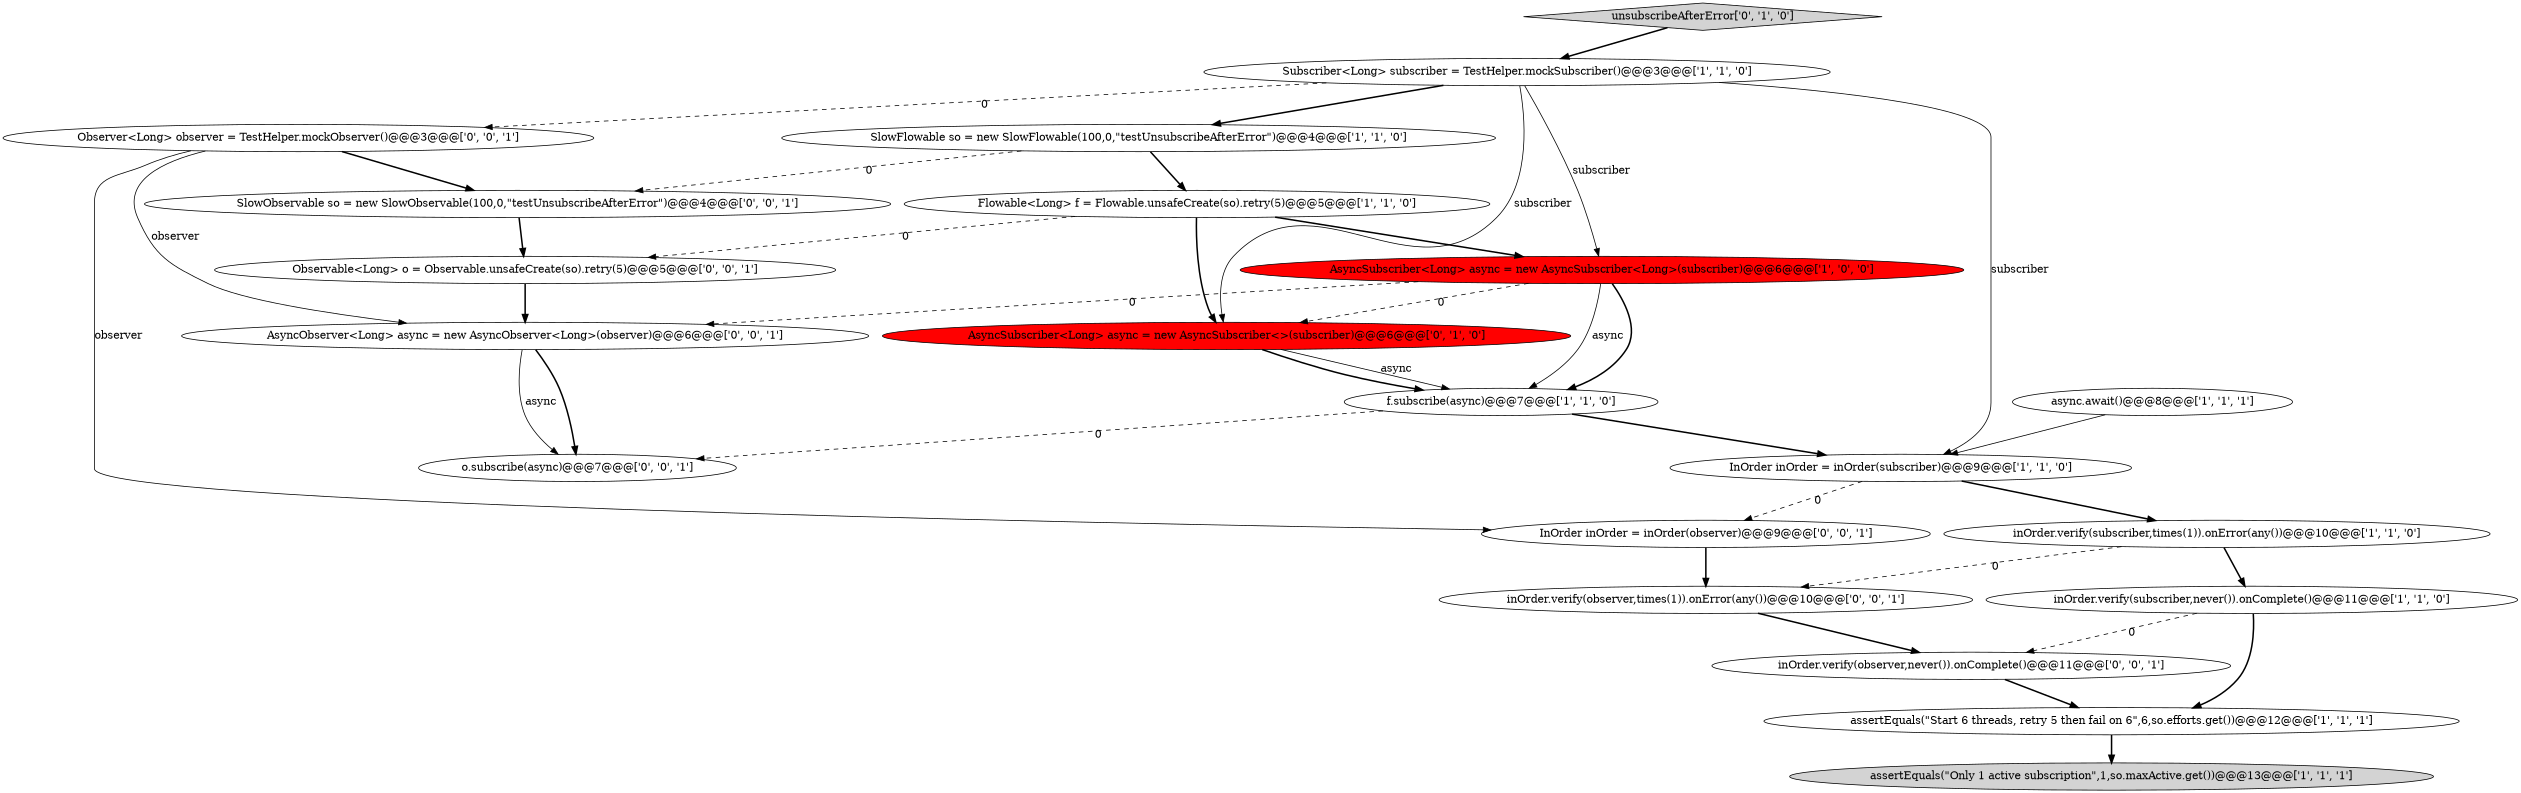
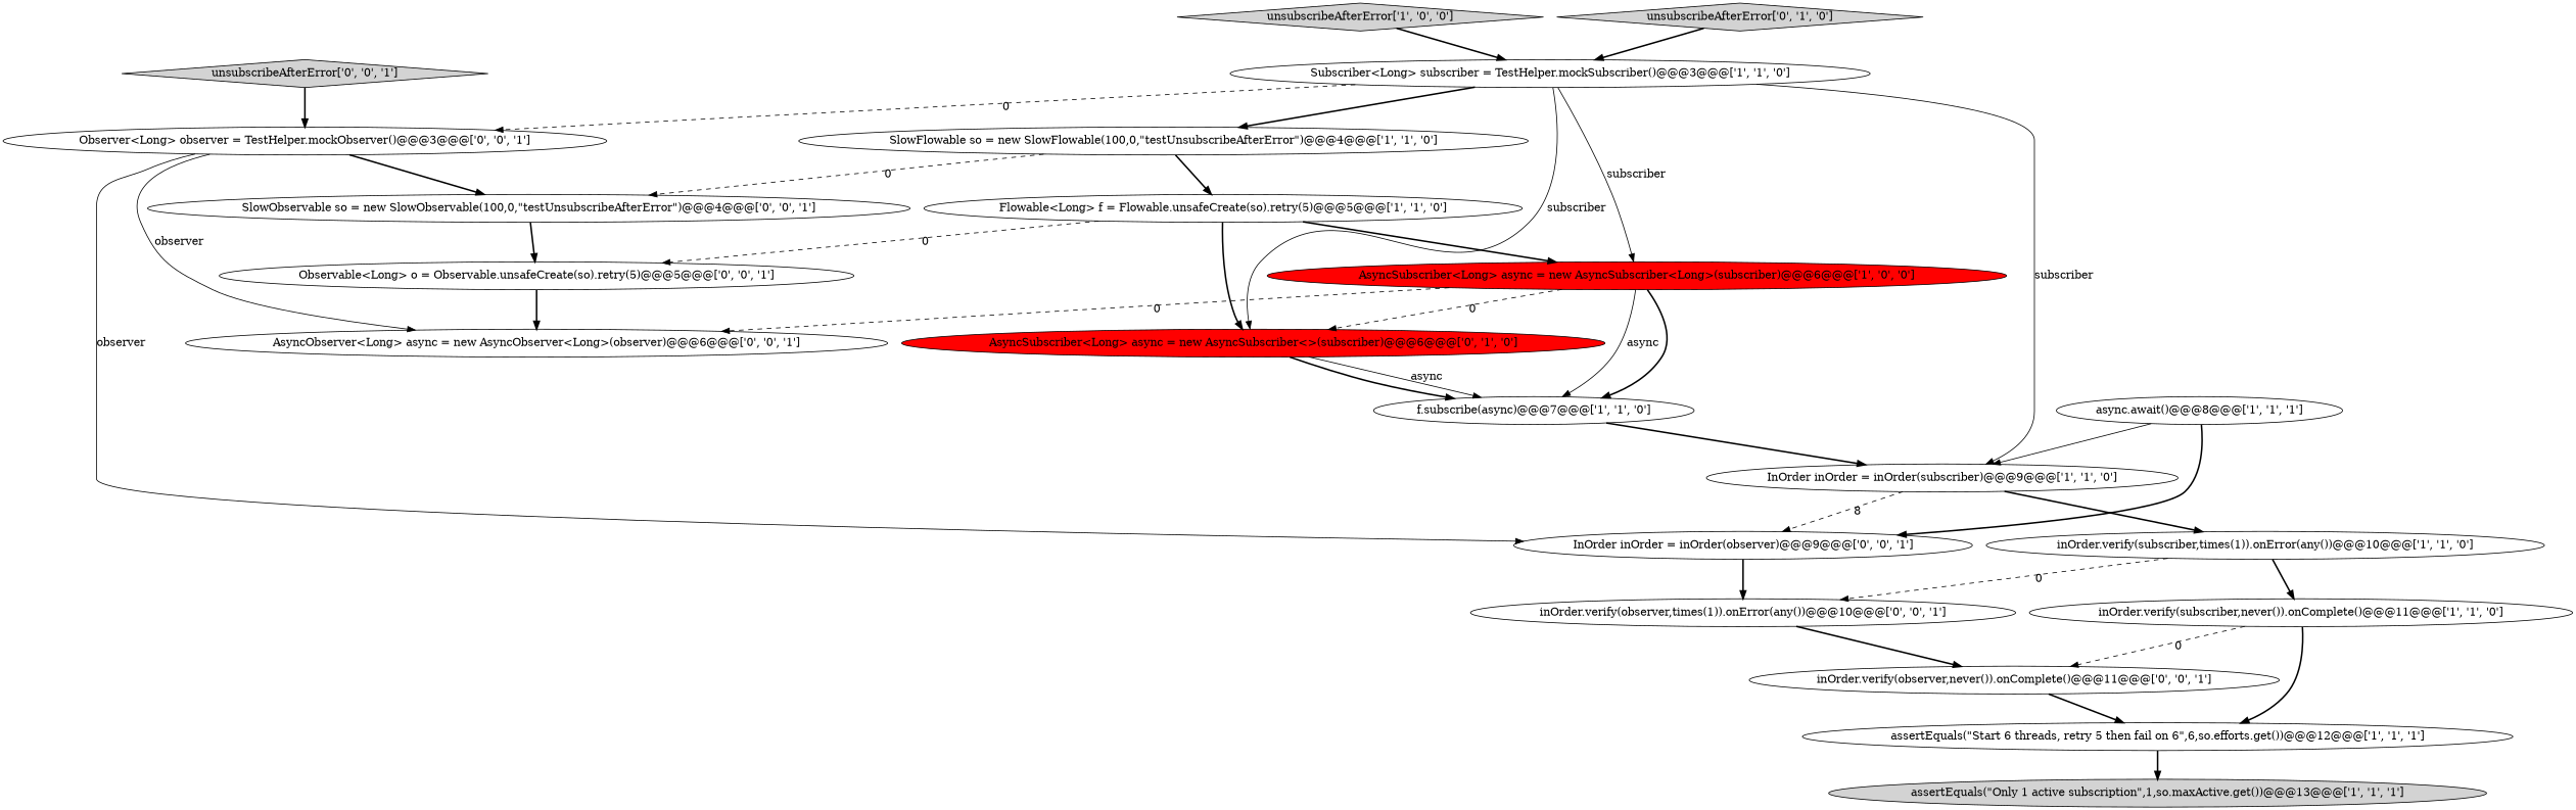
  digraph {
    node [fillcolor=white shape=ellipse style=filled]
    edge [style=bold]
    n1 [label="assertEquals(\"Start 6 threads, retry 5 then fail on 6\",6,so.efforts.get())@@@12@@@['1', '1', '1']"]
    n2 [fillcolor=lightgray label="assertEquals(\"Only 1 active subscription\",1,so.maxActive.get())@@@13@@@['1', '1', '1']"]
+   n3 [fillcolor=lightgray label="unsubscribeAfterError['1', '0', '0']" shape=diamond]
    n4 [label="Subscriber<Long> subscriber = TestHelper.mockSubscriber()@@@3@@@['1', '1', '0']"]
    n5 [label="InOrder inOrder = inOrder(subscriber)@@@9@@@['1', '1', '0']"]
    n6 [label="Observer<Long> observer = TestHelper.mockObserver()@@@3@@@['0', '0', '1']"]
    n7 [fillcolor=red label="AsyncSubscriber<Long> async = new AsyncSubscriber<>(subscriber)@@@6@@@['0', '1', '0']"]
    n8 [fillcolor=red label="AsyncSubscriber<Long> async = new AsyncSubscriber<Long>(subscriber)@@@6@@@['1', '0', '0']"]
    n9 [label="SlowFlowable so = new SlowFlowable(100,0,\"testUnsubscribeAfterError\")@@@4@@@['1', '1', '0']"]
    n10 [label="inOrder.verify(observer,times(1)).onError(any())@@@10@@@['0', '0', '1']"]
    n11 [label="inOrder.verify(observer,never()).onComplete()@@@11@@@['0', '0', '1']"]
    n12 [label="SlowObservable so = new SlowObservable(100,0,\"testUnsubscribeAfterError\")@@@4@@@['0', '0', '1']"]
    n13 [label="Observable<Long> o = Observable.unsafeCreate(so).retry(5)@@@5@@@['0', '0', '1']"]
    n14 [label="AsyncObserver<Long> async = new AsyncObserver<Long>(observer)@@@6@@@['0', '0', '1']"]
    n15 [label="async.await()@@@8@@@['1', '1', '1']"]
    n16 [label="InOrder inOrder = inOrder(observer)@@@9@@@['0', '0', '1']"]
    n17 [label="inOrder.verify(subscriber,times(1)).onError(any())@@@10@@@['1', '1', '0']"]
-   n18 [label="o.subscribe(async)@@@7@@@['0', '0', '1']"]
    n19 [label="inOrder.verify(subscriber,never()).onComplete()@@@11@@@['1', '1', '0']"]
    n20 [label="Flowable<Long> f = Flowable.unsafeCreate(so).retry(5)@@@5@@@['1', '1', '0']"]
    n21 [label="f.subscribe(async)@@@7@@@['1', '1', '0']"]
+   n22 [fillcolor=lightgray label="unsubscribeAfterError['0', '0', '1']" shape=diamond]
    n23 [fillcolor=lightgray label="unsubscribeAfterError['0', '1', '0']" shape=diamond]
    n1 -> n2
+   n3 -> n4
    n4 -> n5 [label=subscriber style=solid]
    n4 -> n6 [label=0 style=dashed]
    n4 -> n7 [label=subscriber style=solid]
    n4 -> n8 [label=subscriber style=solid]
    n4 -> n9
-   n5 -> n16 [label=0 style=dashed]
+   n5 -> n16 [label=8 style=dashed]
    n5 -> n17
    n6 -> n12
    n6 -> n14 [label=observer style=solid]
    n6 -> n16 [label=observer style=solid]
    n7 -> n21 [label=async style=solid]
    n7 -> n21
    n8 -> n7 [label=0 style=dashed]
    n8 -> n14 [label=0 style=dashed]
    n8 -> n21 [label=async style=solid]
    n8 -> n21
    n9 -> n12 [label=0 style=dashed]
    n9 -> n20
    n10 -> n11
    n11 -> n1
    n12 -> n13
    n13 -> n14
-   n14 -> n18
-   n14 -> n18 [label=async style=solid]
    n15 -> n5 [style=solid]
+   n15 -> n16
    n16 -> n10
    n17 -> n10 [label=0 style=dashed]
    n17 -> n19
    n19 -> n1
    n19 -> n11 [label=0 style=dashed]
    n20 -> n7
    n20 -> n8
    n20 -> n13 [label=0 style=dashed]
    n21 -> n5
-   n21 -> n18 [label=0 style=dashed]
+   n22 -> n6
    n23 -> n4
  }
